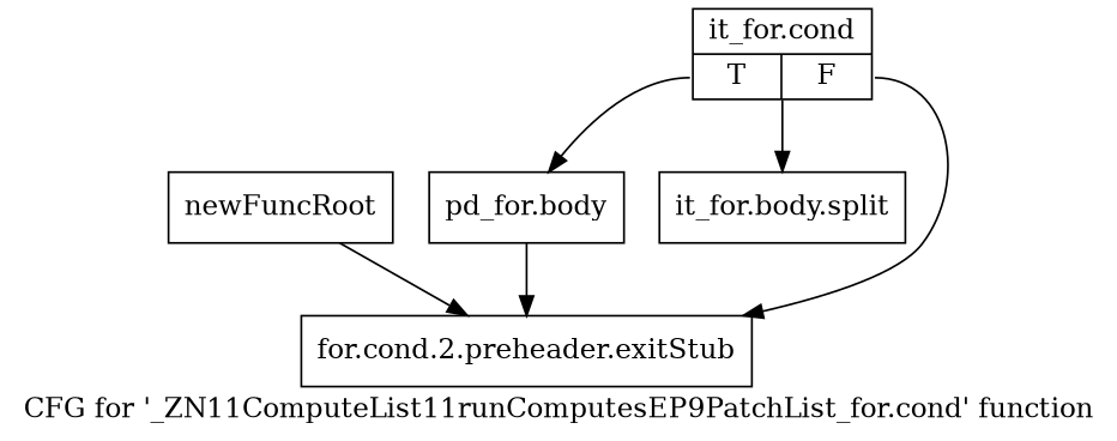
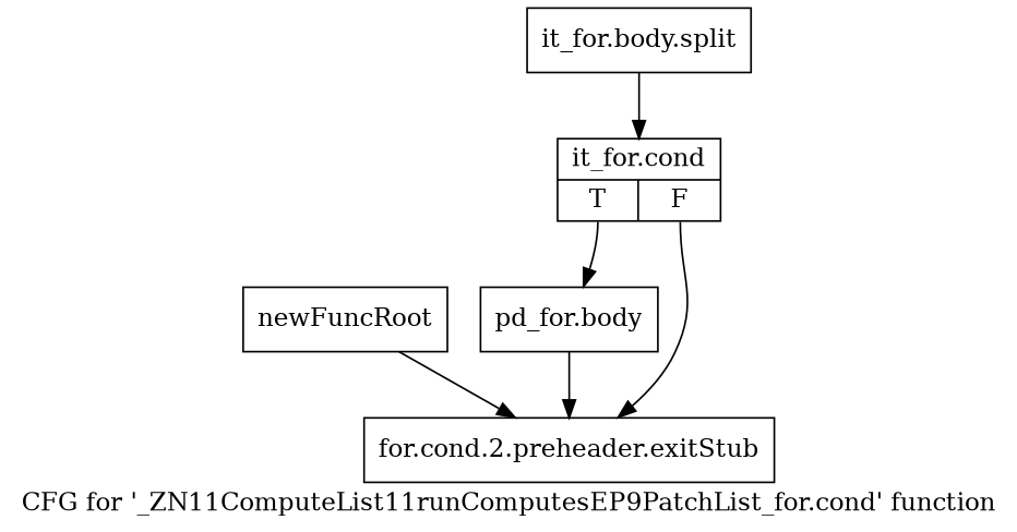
  digraph {
    label="CFG for '_ZN11ComputeList11runComputesEP9PatchList_for.cond' function"
    node [shape=record]
    n1 [label="{newFuncRoot}"]
    n2 [label="{for.cond.2.preheader.exitStub}"]
    n3 [label="{it_for.cond|{<s0>T|<s1>F}}"]
    n4 [label="{pd_for.body}"]
    n5 [label="{it_for.body.split}"]
    n1 -> n2
    n3 -> n2 [tailport=s1]
    n3 -> n4 [tailport=s0]
    n4 -> n2
-   n3 -> n5
+   n5 -> n3
  }
